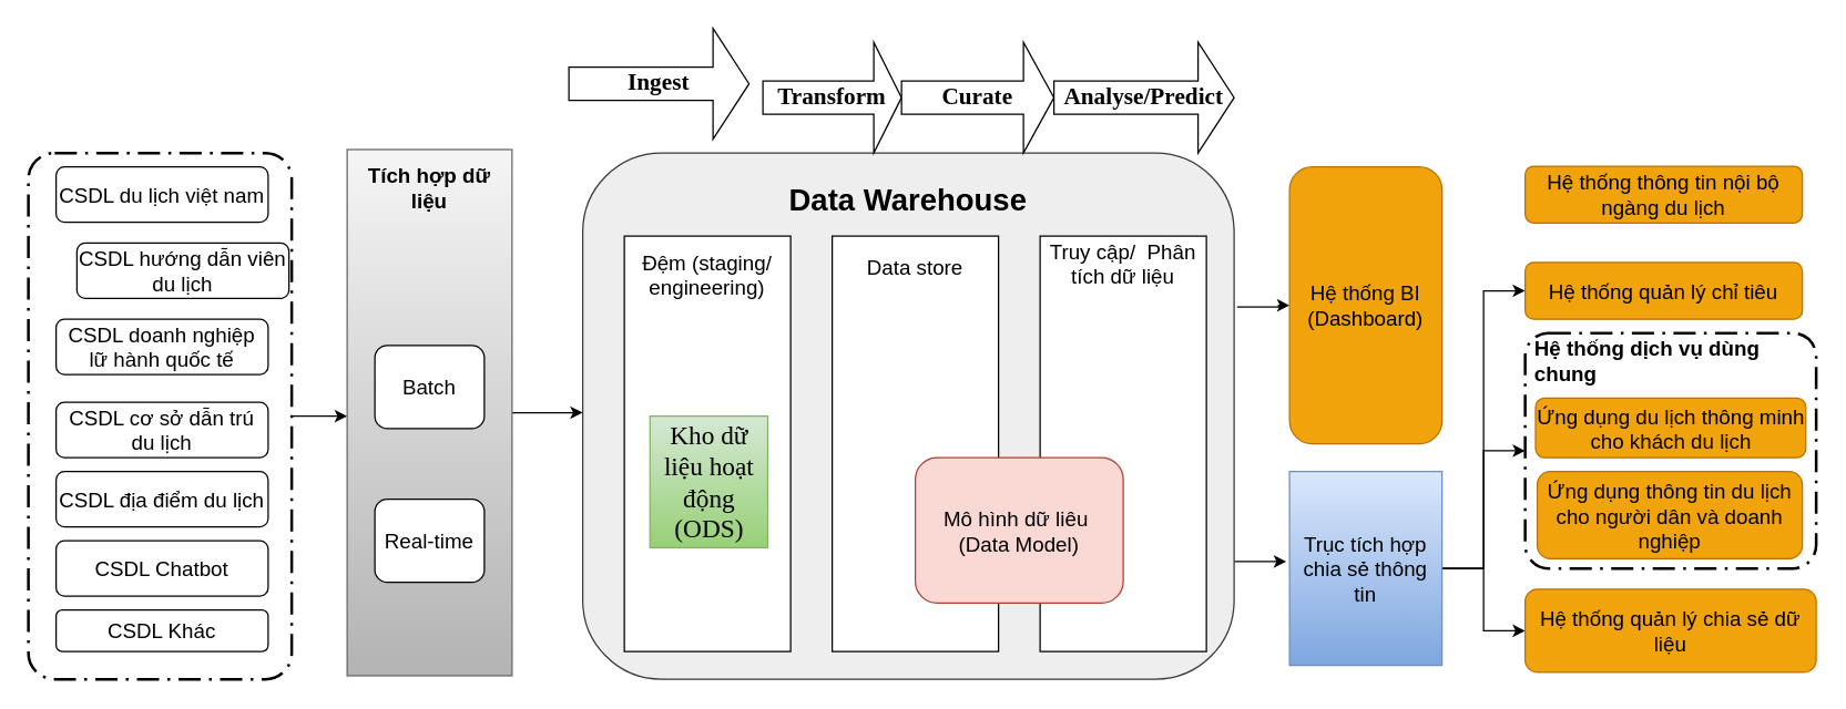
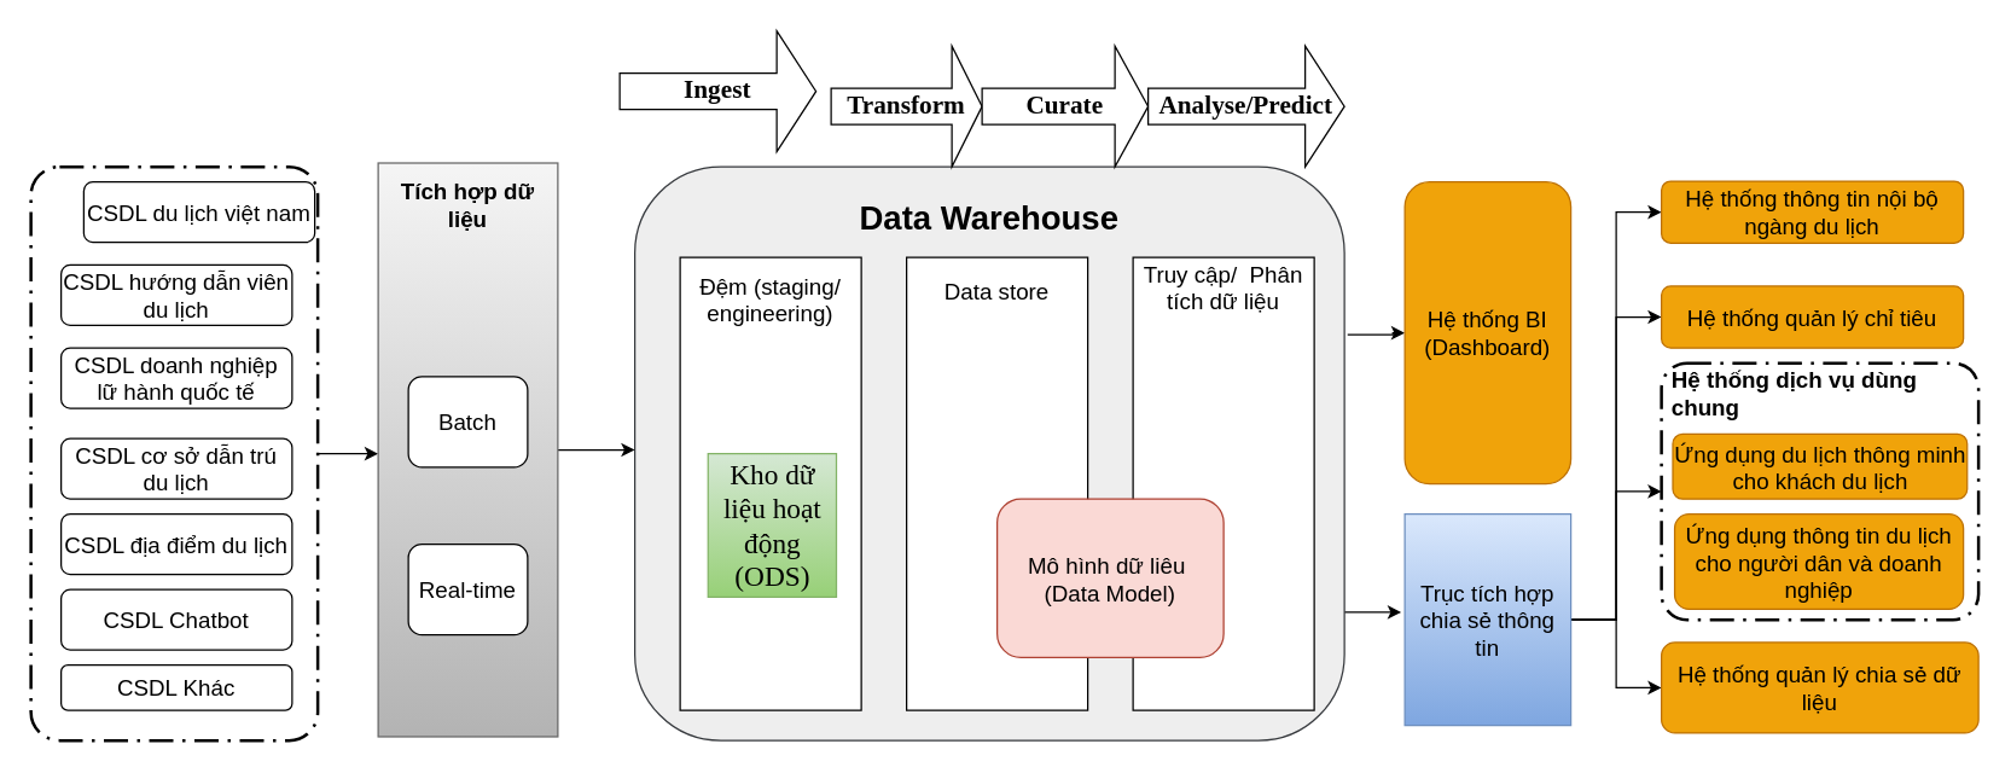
  <mxCell id="0" />
  <mxCell id="1" parent="0" />
  <mxCell id="2" style="edgeStyle=orthogonalEdgeStyle;rounded=0;orthogonalLoop=1;jettySize=auto;html=1;fontSize=15;" parent="1" source="3" edge="1"><mxGeometry relative="1" as="geometry"><mxPoint x="250" y="300" as="targetPoint" /></mxGeometry></mxCell>
  <mxCell id="3" value="" style="points=[[0.25,0,0],[0.5,0,0],[0.75,0,0],[1,0.25,0],[1,0.5,0],[1,0.75,0],[0.75,1,0],[0.5,1,0],[0.25,1,0],[0,0.75,0],[0,0.5,0],[0,0.25,0]];rounded=1;arcSize=10;dashed=1;strokeColor=#000000;fillColor=none;gradientColor=none;dashPattern=8 3 1 3;strokeWidth=2;fontStyle=1;fontSize=20;" parent="1" vertex="1"><mxGeometry x="20" y="110" width="190" height="380" as="geometry" /></mxCell>
  <mxCell id="4" style="edgeStyle=orthogonalEdgeStyle;rounded=0;orthogonalLoop=1;jettySize=auto;html=1;exitX=1;exitY=0.75;exitDx=0;exitDy=0;entryX=-0.027;entryY=0.672;entryDx=0;entryDy=0;entryPerimeter=0;fontSize=15;" parent="1" edge="1"><mxGeometry relative="1" as="geometry"><mxPoint x="890" y="405" as="sourcePoint" /><mxPoint x="927.57" y="404.51" as="targetPoint" /></mxGeometry></mxCell>
  <mxCell id="5" style="edgeStyle=orthogonalEdgeStyle;rounded=0;orthogonalLoop=1;jettySize=auto;html=1;exitX=1;exitY=0.5;exitDx=0;exitDy=0;entryX=-0.019;entryY=0.894;entryDx=0;entryDy=0;entryPerimeter=0;fontSize=15;" parent="1" edge="1"><mxGeometry relative="1" as="geometry"><mxPoint x="892.09" y="221.2" as="sourcePoint" /><mxPoint x="930" y="220" as="targetPoint" /><Array as="points"><mxPoint x="922.09" y="221.2" /><mxPoint x="922.09" y="220.2" /></Array></mxGeometry></mxCell>
  <mxCell id="6" value="" style="rounded=1;whiteSpace=wrap;html=1;fillColor=#eeeeee;strokeColor=#36393d;" parent="1" vertex="1"><mxGeometry x="420" y="110" width="470" height="380" as="geometry" /></mxCell>
  <mxCell id="7" value="&lt;font style=&quot;font-size: 22px&quot;&gt;&lt;b&gt;Data Warehouse&lt;/b&gt;&lt;/font&gt;" style="text;html=1;strokeColor=none;fillColor=none;align=center;verticalAlign=middle;whiteSpace=wrap;rounded=0;" parent="1" vertex="1"><mxGeometry x="440" y="130" width="430" height="30" as="geometry" /></mxCell>
  <mxCell id="8" value="&lt;b&gt;&lt;font style=&quot;font-size: 17px;&quot;&gt;Ingest&lt;/font&gt;&lt;/b&gt;" style="shape=singleArrow;whiteSpace=wrap;html=1;fontFamily=Times New Roman;fontSize=14;" parent="1" vertex="1"><mxGeometry x="410" y="20" width="130" height="80" as="geometry" /></mxCell>
  <mxCell id="9" value="&lt;b&gt;&lt;font style=&quot;font-size: 17px;&quot;&gt;Transform&lt;/font&gt;&lt;/b&gt;" style="shape=singleArrow;whiteSpace=wrap;html=1;fontFamily=Times New Roman;fontSize=14;" parent="1" vertex="1"><mxGeometry x="550" y="30" width="100" height="80" as="geometry" /></mxCell>
  <mxCell id="10" value="&lt;b&gt;&lt;font style=&quot;font-size: 17px;&quot;&gt;Curate&lt;/font&gt;&lt;/b&gt;" style="shape=singleArrow;whiteSpace=wrap;html=1;fontFamily=Times New Roman;fontSize=14;" parent="1" vertex="1"><mxGeometry x="650" y="30" width="110" height="80" as="geometry" /></mxCell>
  <mxCell id="11" value="&lt;b&gt;&lt;font style=&quot;font-size: 17px;&quot;&gt;Analyse/Predict&lt;/font&gt;&lt;/b&gt;" style="shape=singleArrow;whiteSpace=wrap;html=1;fontFamily=Times New Roman;fontSize=14;" parent="1" vertex="1"><mxGeometry x="760" y="30" width="130" height="80" as="geometry" /></mxCell>
  <mxCell id="12" style="edgeStyle=orthogonalEdgeStyle;rounded=0;orthogonalLoop=1;jettySize=auto;html=1;fontSize=15;" parent="1" source="13" edge="1"><mxGeometry relative="1" as="geometry"><mxPoint x="420" y="297.5" as="targetPoint" /></mxGeometry></mxCell>
  <mxCell id="13" value="" style="rounded=0;whiteSpace=wrap;html=1;fontSize=15;fillColor=#f5f5f5;gradientColor=#b3b3b3;strokeColor=#666666;" parent="1" vertex="1"><mxGeometry x="250" y="107.5" width="119" height="380" as="geometry" /></mxCell>
  <mxCell id="14" value="&lt;b&gt;Tích hợp dữ liệu&lt;/b&gt;" style="text;html=1;strokeColor=none;fillColor=none;align=center;verticalAlign=middle;whiteSpace=wrap;rounded=0;fontSize=15;" parent="1" vertex="1"><mxGeometry x="250" y="120" width="119" height="30" as="geometry" /></mxCell>
  <mxCell id="15" value="Batch" style="rounded=1;whiteSpace=wrap;html=1;fontSize=15;" parent="1" vertex="1"><mxGeometry x="270" y="249" width="79" height="60" as="geometry" /></mxCell>
  <mxCell id="16" value="Real-time" style="rounded=1;whiteSpace=wrap;html=1;fontSize=15;" parent="1" vertex="1"><mxGeometry x="270" y="360" width="79" height="60" as="geometry" /></mxCell>
  <mxCell id="17" value="" style="rounded=0;whiteSpace=wrap;html=1;fontSize=15;" parent="1" vertex="1"><mxGeometry x="450" y="170" width="120" height="300" as="geometry" /></mxCell>
  <mxCell id="18" value="Đệm (staging/ engineering)" style="text;html=1;strokeColor=none;fillColor=none;align=center;verticalAlign=middle;whiteSpace=wrap;rounded=0;fontSize=15;" parent="1" vertex="1"><mxGeometry x="455" y="175" width="110" height="45" as="geometry" /></mxCell>
  <mxCell id="19" value="&lt;span style=&quot;font-size:14.0pt;font-family:&amp;quot;Times New Roman&amp;quot;,serif;&lt;br/&gt;mso-fareast-font-family:&amp;quot;Times New Roman&amp;quot;;mso-ansi-language:EN-US;mso-fareast-language:&lt;br/&gt;EN-US;mso-bidi-language:AR-SA&quot;&gt;Kho dữ liệu hoạt động (ODS)&lt;/span&gt;" style="rounded=0;whiteSpace=wrap;html=1;fontSize=15;fillColor=#d5e8d4;gradientColor=#97d077;strokeColor=#82b366;" parent="1" vertex="1"><mxGeometry x="468.5" y="300" width="85" height="95" as="geometry" /></mxCell>
  <mxCell id="20" value="" style="rounded=0;whiteSpace=wrap;html=1;fontSize=20;" parent="1" vertex="1"><mxGeometry x="600" y="170" width="120" height="300" as="geometry" /></mxCell>
  <mxCell id="21" value="&lt;font style=&quot;font-size: 15px;&quot;&gt;Data store&lt;/font&gt;" style="text;html=1;strokeColor=none;fillColor=none;align=center;verticalAlign=middle;whiteSpace=wrap;rounded=0;fontSize=20;" parent="1" vertex="1"><mxGeometry x="600" y="175" width="120" height="30" as="geometry" /></mxCell>
  <mxCell id="22" value="" style="rounded=0;whiteSpace=wrap;html=1;fontSize=15;" parent="1" vertex="1"><mxGeometry x="750" y="170" width="120" height="300" as="geometry" /></mxCell>
  <mxCell id="23" value="Truy cập/&amp;nbsp; Phân tích dữ liệu" style="text;html=1;strokeColor=none;fillColor=none;align=center;verticalAlign=middle;whiteSpace=wrap;rounded=0;fontSize=15;" parent="1" vertex="1"><mxGeometry x="750" y="175" width="120" height="30" as="geometry" /></mxCell>
  <mxCell id="24" value="Mô hình dữ liêu&amp;nbsp; (Data Model)" style="rounded=1;whiteSpace=wrap;html=1;fontSize=15;fillColor=#fad9d5;strokeColor=#ae4132;" parent="1" vertex="1"><mxGeometry x="660" y="330" width="150" height="105" as="geometry" /></mxCell>
  <mxCell id="25" value="Hệ thống BI (Dashboard)" style="rounded=1;whiteSpace=wrap;html=1;fontSize=15;fillColor=#f0a30a;fontColor=#000000;strokeColor=#BD7000;" parent="1" vertex="1"><mxGeometry x="930" y="120" width="110" height="200" as="geometry" /></mxCell>
+ <mxCell id="26" style="edgeStyle=orthogonalEdgeStyle;rounded=0;orthogonalLoop=1;jettySize=auto;html=1;entryX=0;entryY=0.5;entryDx=0;entryDy=0;" parent="1" source="30" target="38" edge="1"><mxGeometry relative="1" as="geometry"><mxPoint x="1080" y="130" as="targetPoint" /></mxGeometry></mxCell>
  <mxCell id="27" style="edgeStyle=orthogonalEdgeStyle;rounded=0;orthogonalLoop=1;jettySize=auto;html=1;entryX=0;entryY=0.5;entryDx=0;entryDy=0;" parent="1" source="30" target="39" edge="1"><mxGeometry relative="1" as="geometry" /></mxCell>
  <mxCell id="28" style="edgeStyle=orthogonalEdgeStyle;rounded=0;orthogonalLoop=1;jettySize=auto;html=1;entryX=0;entryY=0.5;entryDx=0;entryDy=0;entryPerimeter=0;" parent="1" source="30" target="40" edge="1"><mxGeometry relative="1" as="geometry" /></mxCell>
  <mxCell id="29" style="edgeStyle=orthogonalEdgeStyle;rounded=0;orthogonalLoop=1;jettySize=auto;html=1;entryX=0;entryY=0.5;entryDx=0;entryDy=0;" parent="1" source="30" target="44" edge="1"><mxGeometry relative="1" as="geometry" /></mxCell>
  <mxCell id="30" value="Trục tích hợp chia sẻ thông tin" style="rounded=0;whiteSpace=wrap;html=1;fontSize=15;fillColor=#dae8fc;gradientColor=#7ea6e0;strokeColor=#6c8ebf;" parent="1" vertex="1"><mxGeometry x="930" y="340" width="110" height="140" as="geometry" /></mxCell>
- <mxCell id="31" value="&lt;font style=&quot;font-size: 15px;&quot;&gt;CSDL du lịch việt nam&lt;/font&gt;" style="rounded=1;whiteSpace=wrap;html=1;" parent="1" vertex="1"><mxGeometry x="40" y="120" width="153" height="40" as="geometry" /></mxCell>
- <mxCell id="32" value="&lt;font style=&quot;font-size: 15px;&quot;&gt;CSDL hướng dẫn viên du lịch&lt;/font&gt;" style="rounded=1;whiteSpace=wrap;html=1;" parent="1" vertex="1"><mxGeometry x="55" y="175" width="153" height="40" as="geometry" /></mxCell>
+ <mxCell id="31" value="&lt;font style=&quot;font-size: 15px;&quot;&gt;CSDL du lịch việt nam&lt;/font&gt;" style="rounded=1;whiteSpace=wrap;html=1;" parent="1" vertex="1"><mxGeometry x="55" y="120" width="153" height="40" as="geometry" /></mxCell>
+ <mxCell id="32" value="&lt;font style=&quot;font-size: 15px;&quot;&gt;CSDL hướng dẫn viên du lịch&lt;/font&gt;" style="rounded=1;whiteSpace=wrap;html=1;" parent="1" vertex="1"><mxGeometry x="40" y="175" width="153" height="40" as="geometry" /></mxCell>
  <mxCell id="33" value="&lt;font style=&quot;font-size: 15px;&quot;&gt;CSDL doanh nghiệp lữ hành quốc tế&lt;/font&gt;" style="rounded=1;whiteSpace=wrap;html=1;" parent="1" vertex="1"><mxGeometry x="40" y="230" width="153" height="40" as="geometry" /></mxCell>
  <mxCell id="34" value="&lt;font style=&quot;font-size: 15px;&quot;&gt;CSDL Khác&lt;/font&gt;" style="rounded=1;whiteSpace=wrap;html=1;" parent="1" vertex="1"><mxGeometry x="40" y="440" width="153" height="30" as="geometry" /></mxCell>
  <mxCell id="35" value="&lt;font style=&quot;font-size: 15px;&quot;&gt;CSDL cơ sở dẫn trú du lịch&lt;/font&gt;" style="rounded=1;whiteSpace=wrap;html=1;" parent="1" vertex="1"><mxGeometry x="40" y="290" width="153" height="40" as="geometry" /></mxCell>
  <mxCell id="36" value="&lt;font style=&quot;font-size: 15px;&quot;&gt;CSDL Chatbot&lt;/font&gt;" style="rounded=1;whiteSpace=wrap;html=1;" parent="1" vertex="1"><mxGeometry x="40" y="390" width="153" height="40" as="geometry" /></mxCell>
  <mxCell id="37" value="&lt;font style=&quot;font-size: 15px;&quot;&gt;CSDL địa điểm du lịch&lt;/font&gt;" style="rounded=1;whiteSpace=wrap;html=1;" parent="1" vertex="1"><mxGeometry x="40" y="340" width="153" height="40" as="geometry" /></mxCell>
  <mxCell id="38" value="Hệ thống thông tin nội bộ ngàng du lịch" style="rounded=1;whiteSpace=wrap;html=1;fontSize=15;fillColor=#f0a30a;fontColor=#000000;strokeColor=#BD7000;" parent="1" vertex="1"><mxGeometry x="1100" y="119.5" width="200" height="41" as="geometry" /></mxCell>
  <mxCell id="39" value="Hệ thống quản lý chỉ tiêu" style="rounded=1;whiteSpace=wrap;html=1;fontSize=15;fillColor=#f0a30a;fontColor=#000000;strokeColor=#BD7000;" parent="1" vertex="1"><mxGeometry x="1100" y="189" width="200" height="41" as="geometry" /></mxCell>
  <mxCell id="40" value="" style="points=[[0.25,0,0],[0.5,0,0],[0.75,0,0],[1,0.25,0],[1,0.5,0],[1,0.75,0],[0.75,1,0],[0.5,1,0],[0.25,1,0],[0,0.75,0],[0,0.5,0],[0,0.25,0]];rounded=1;arcSize=10;dashed=1;strokeColor=#000000;fillColor=none;gradientColor=none;dashPattern=8 3 1 3;strokeWidth=2;fontStyle=1;fontSize=20;" parent="1" vertex="1"><mxGeometry x="1100" y="240" width="210" height="170" as="geometry" /></mxCell>
  <mxCell id="41" value="&lt;b&gt;&lt;font style=&quot;font-size: 15px;&quot;&gt;Hệ thống dịch vụ dùng chung&lt;/font&gt;&lt;/b&gt;" style="text;html=1;strokeColor=none;fillColor=none;align=left;verticalAlign=middle;whiteSpace=wrap;rounded=0;" parent="1" vertex="1"><mxGeometry x="1105" y="240" width="205" height="40" as="geometry" /></mxCell>
  <mxCell id="42" value="Ứng dụng du lịch thông minh cho khách du lịch" style="rounded=1;whiteSpace=wrap;html=1;fontSize=15;fillColor=#f0a30a;fontColor=#000000;strokeColor=#BD7000;" parent="1" vertex="1"><mxGeometry x="1107.5" y="287" width="195" height="43" as="geometry" /></mxCell>
  <mxCell id="43" value="Ứng dụng thông tin du lịch cho người dân và doanh nghiệp" style="rounded=1;whiteSpace=wrap;html=1;fontSize=15;fillColor=#f0a30a;fontColor=#000000;strokeColor=#BD7000;" parent="1" vertex="1"><mxGeometry x="1108.75" y="340" width="191.25" height="63" as="geometry" /></mxCell>
  <mxCell id="44" value="Hệ thống quản lý chia sẻ dữ liệu" style="rounded=1;whiteSpace=wrap;html=1;fontSize=15;fillColor=#f0a30a;fontColor=#000000;strokeColor=#BD7000;" parent="1" vertex="1"><mxGeometry x="1100" y="425" width="210" height="60" as="geometry" /></mxCell>
